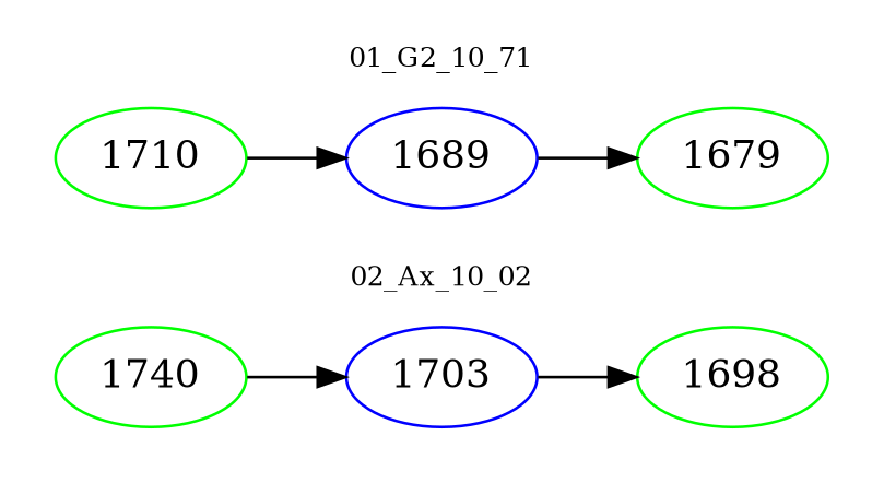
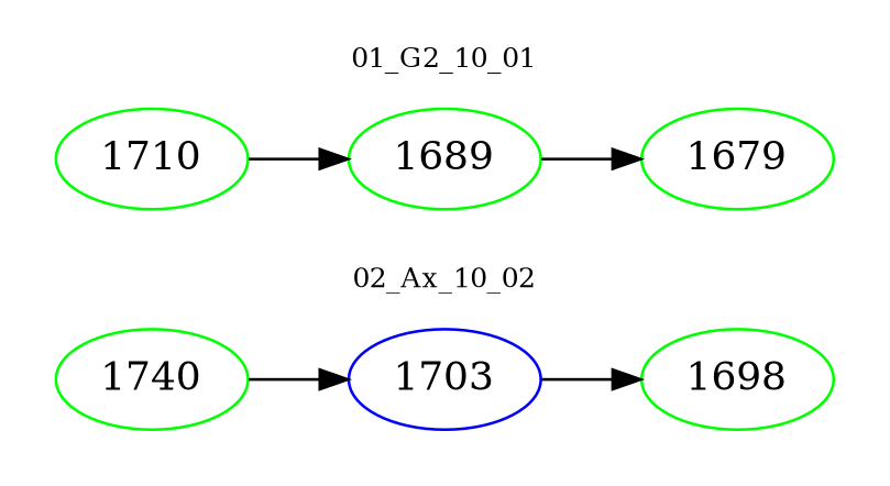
  digraph {
    rankdir=LR
    node [color=green]
    edge [color=black]
    n1 [color=blue label=1703]
    n2 [label=1698]
    n3 [label=1740]
-   n4 [color=blue label=1689]
+   n4 [label=1689]
    n5 [label=1679]
    n6 [label=1710]
    subgraph cluster_1 {
      color=white
      fontsize=10
      label="02_Ax_10_02"
      n1
      n2
      n3
    }
    subgraph cluster_2 {
      color=white
      fontsize=10
-     label="01_G2_10_71"
+     label="01_G2_10_01"
      n4
      n5
      n6
    }
    n1 -> n2
    n3 -> n1
    n4 -> n5
    n6 -> n4
  }
